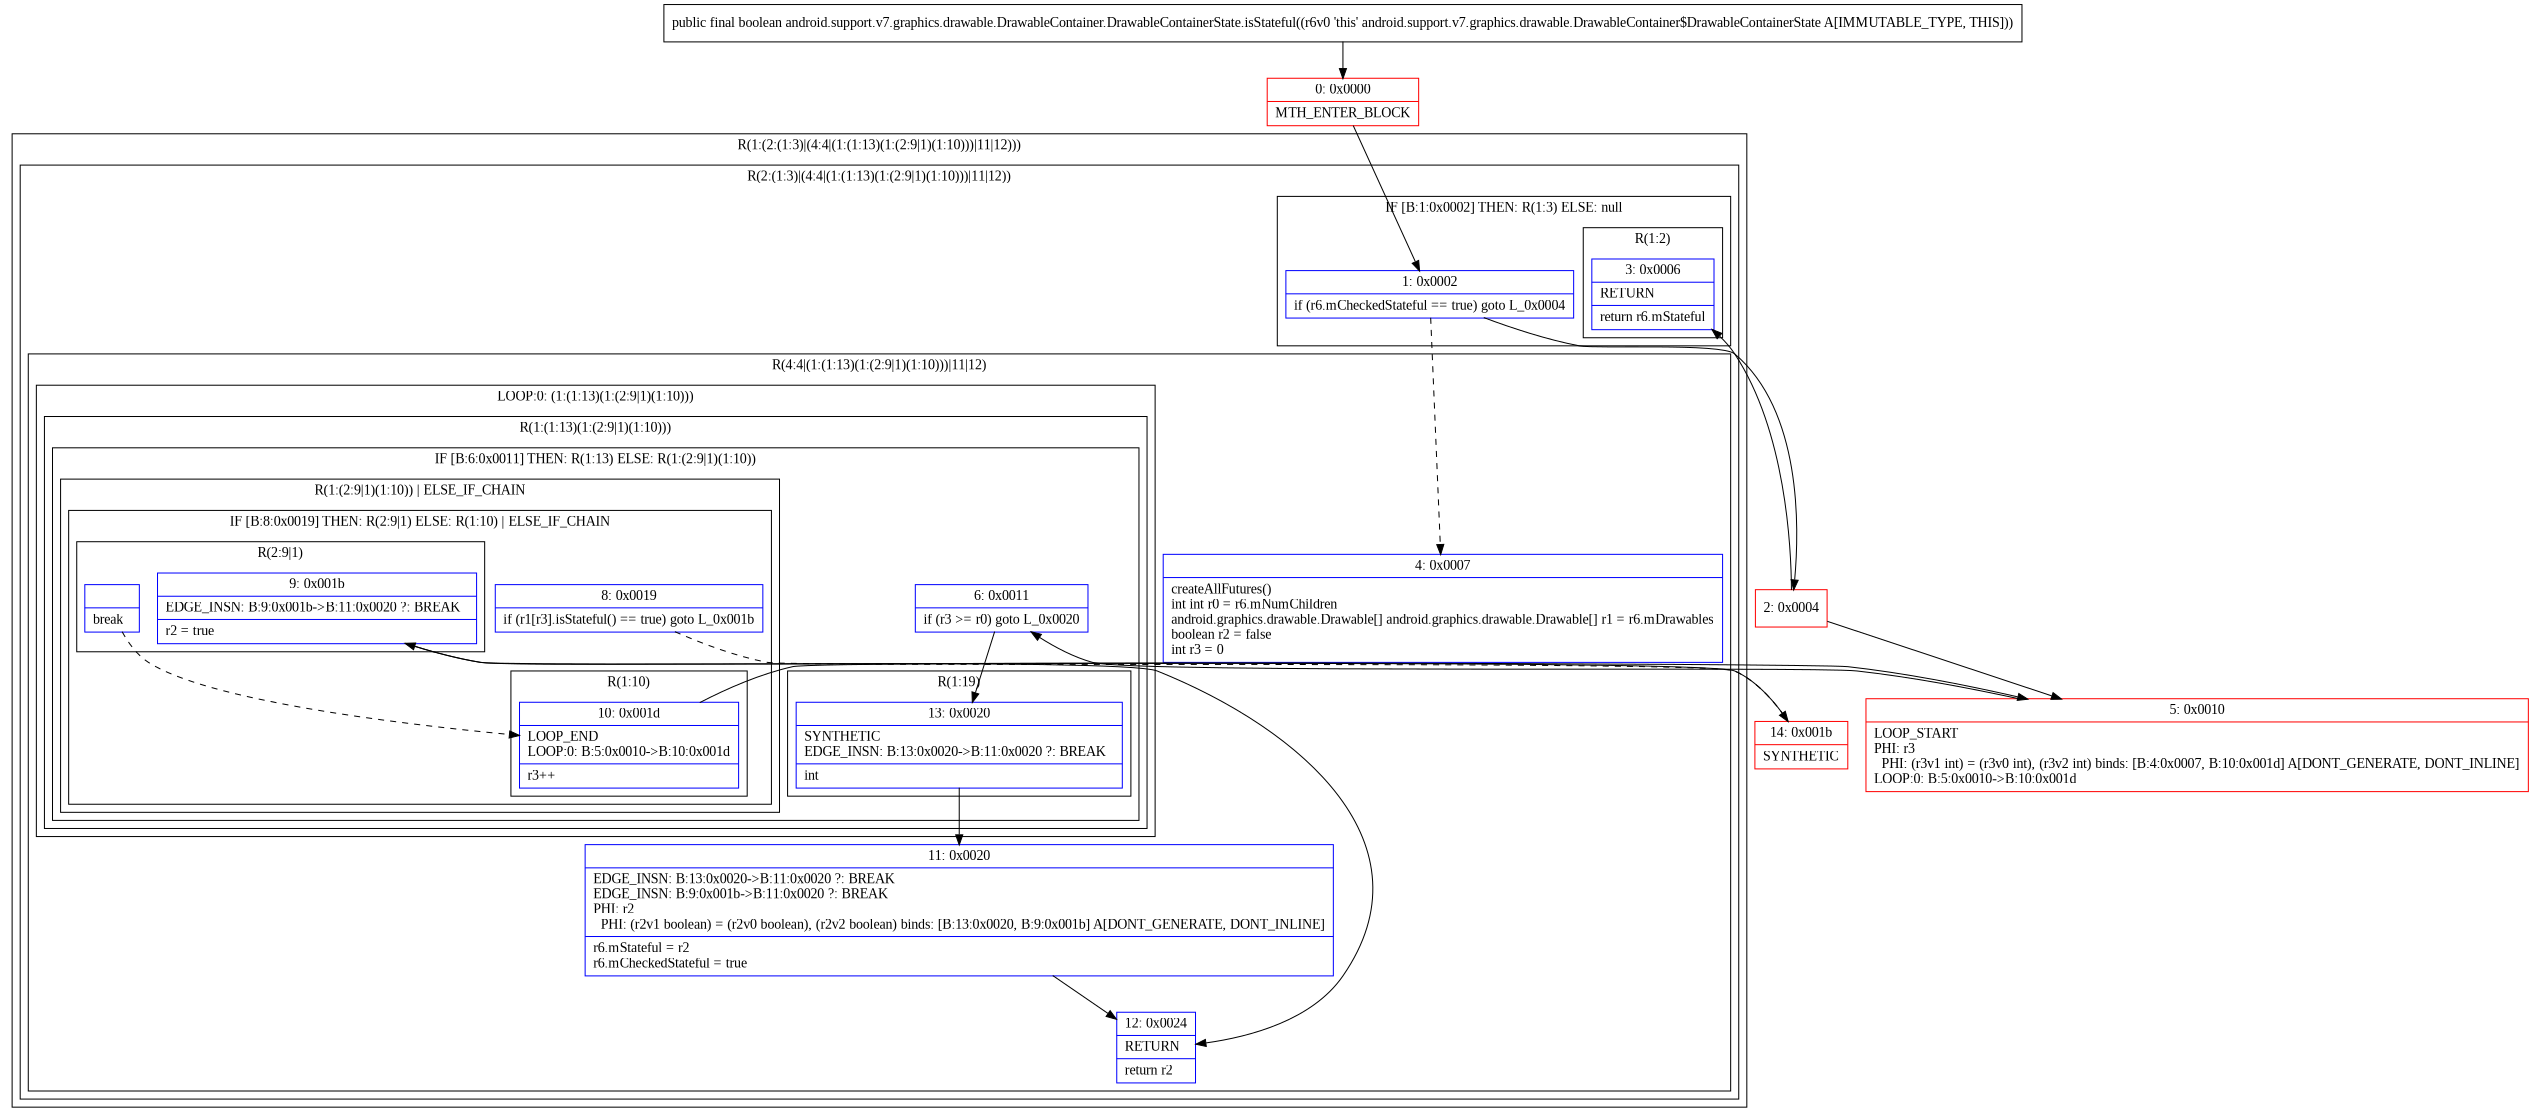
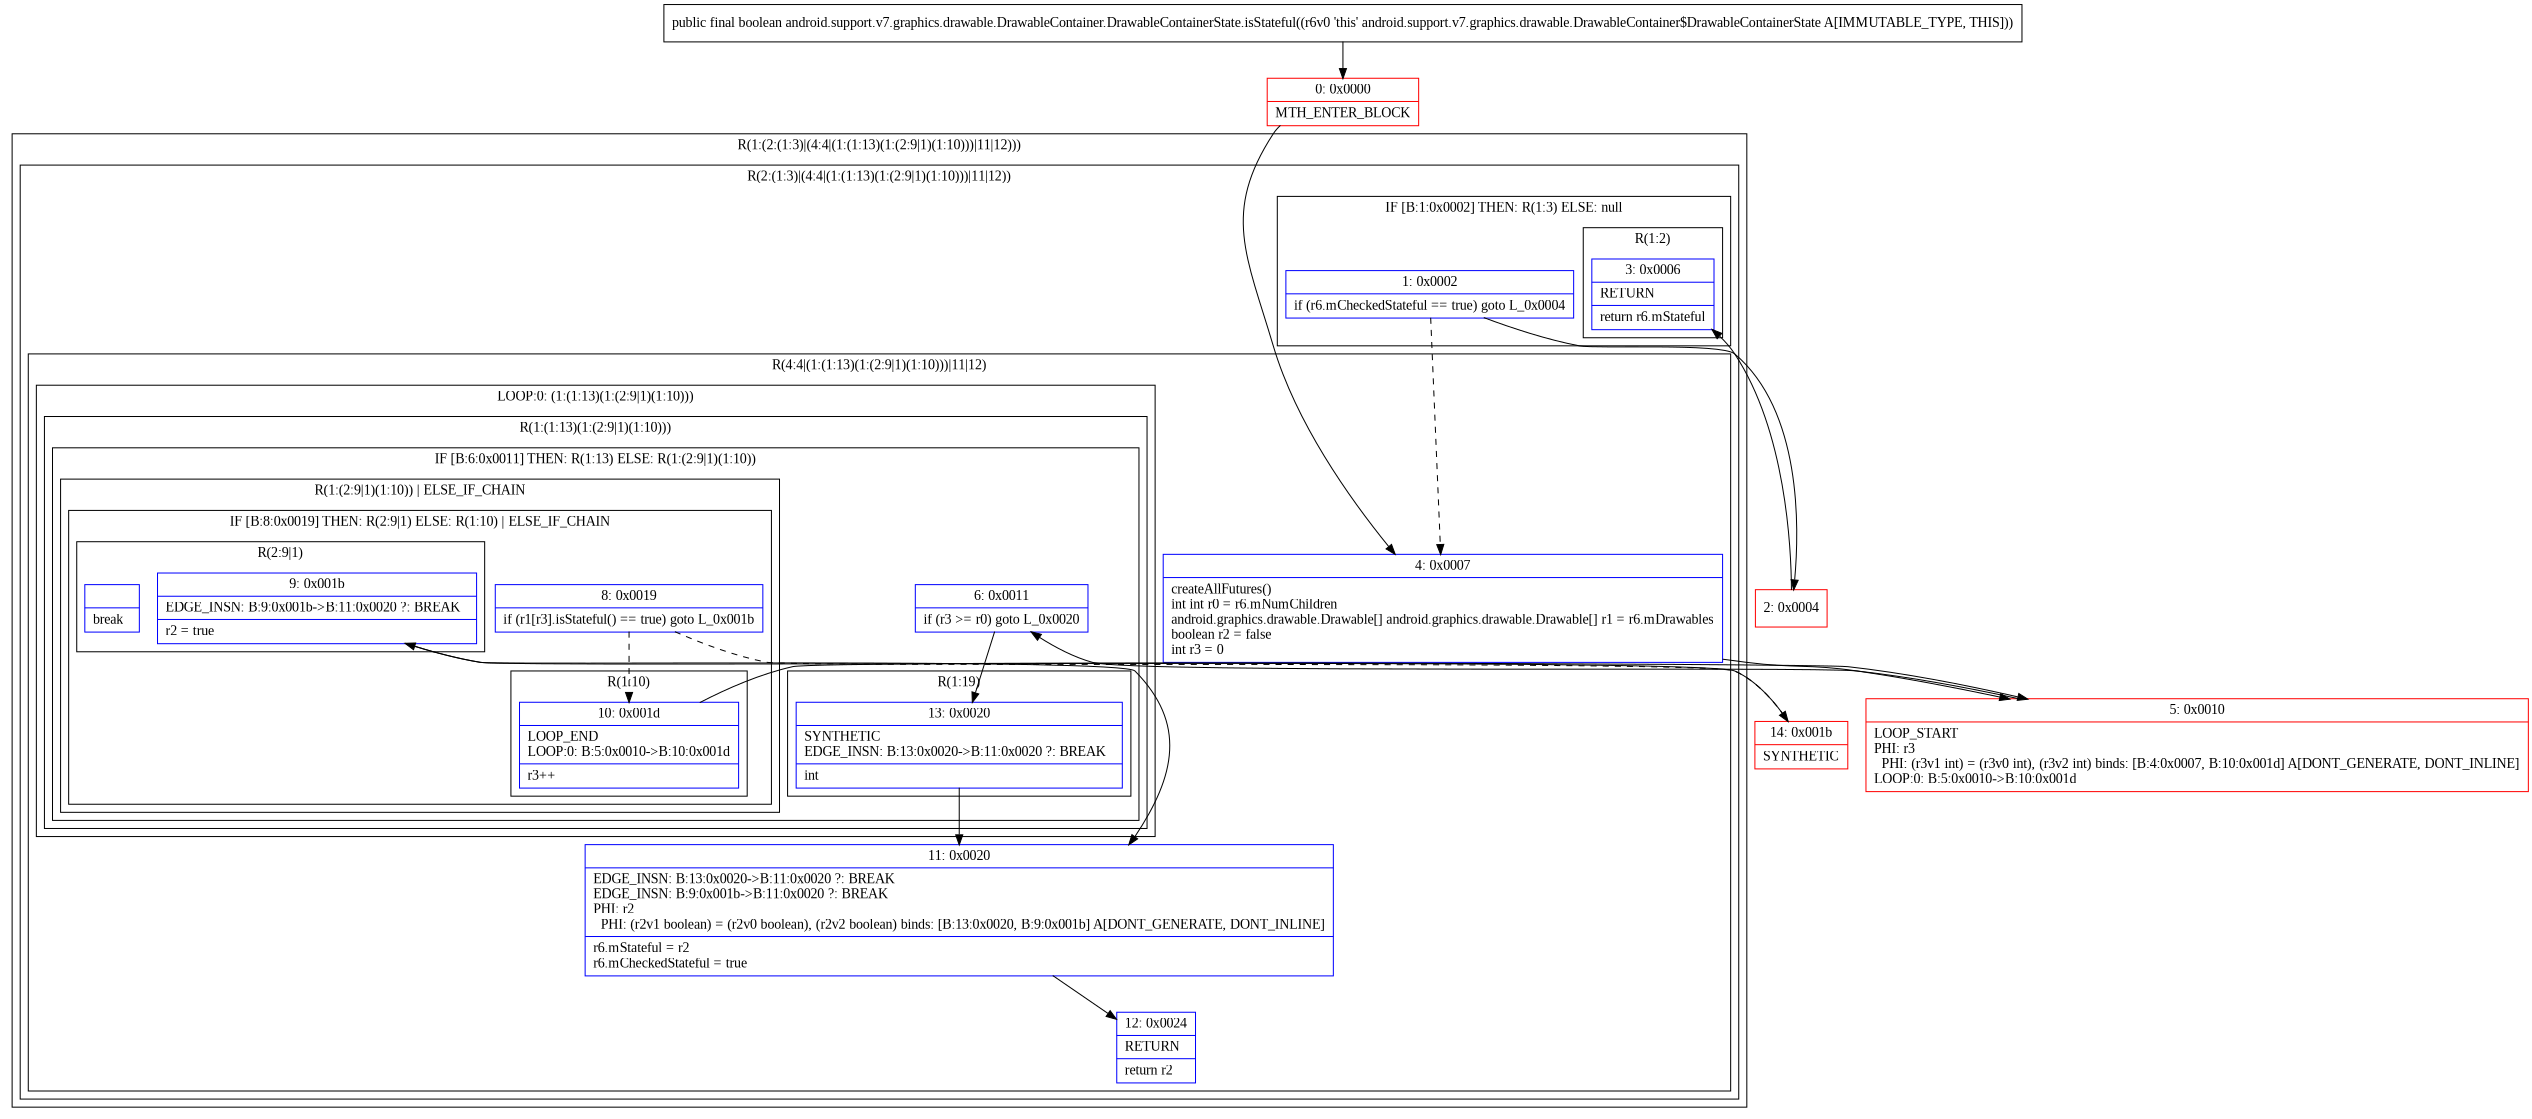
  digraph {
    fontname="Liberation Serif"
    node [color=blue fontname="Liberation Serif" shape=record]
    edge [fontname="Liberation Serif"]
    n1 [label="{3\:\ 0x0006|RETURN\l|return r6.mStateful\l}"]
    n2 [label="{1\:\ 0x0002|if (r6.mCheckedStateful == true) goto L_0x0004\l}"]
    n3 [label="{13\:\ 0x0020|SYNTHETIC\lEDGE_INSN: B:13:0x0020\-\>B:11:0x0020 ?: BREAK  \l|int\l}"]
    n4 [label="{9\:\ 0x001b|EDGE_INSN: B:9:0x001b\-\>B:11:0x0020 ?: BREAK  \l|r2 = true\l}"]
    n5 [label="{|break\l}"]
    n6 [label="{10\:\ 0x001d|LOOP_END\lLOOP:0: B:5:0x0010\-\>B:10:0x001d\l|r3++\l}"]
    n7 [label="{8\:\ 0x0019|if (r1[r3].isStateful() == true) goto L_0x001b\l}"]
    n8 [label="{6\:\ 0x0011|if (r3 \>= r0) goto L_0x0020\l}"]
    n9 [label="{4\:\ 0x0007|createAllFutures()\lint int r0 = r6.mNumChildren\landroid.graphics.drawable.Drawable[] android.graphics.drawable.Drawable[] r1 = r6.mDrawables\lboolean r2 = false\lint r3 = 0\l}"]
    n10 [label="{11\:\ 0x0020|EDGE_INSN: B:13:0x0020\-\>B:11:0x0020 ?: BREAK  \lEDGE_INSN: B:9:0x001b\-\>B:11:0x0020 ?: BREAK  \lPHI: r2 \l  PHI: (r2v1 boolean) = (r2v0 boolean), (r2v2 boolean) binds: [B:13:0x0020, B:9:0x001b] A[DONT_GENERATE, DONT_INLINE]\l|r6.mStateful = r2\lr6.mCheckedStateful = true\l}"]
    n11 [label="{12\:\ 0x0024|RETURN\l|return r2\l}"]
    n12 [color=red label="{2\:\ 0x0004}"]
    n13 [color=red label="{5\:\ 0x0010|LOOP_START\lPHI: r3 \l  PHI: (r3v1 int) = (r3v0 int), (r3v2 int) binds: [B:4:0x0007, B:10:0x001d] A[DONT_GENERATE, DONT_INLINE]\lLOOP:0: B:5:0x0010\-\>B:10:0x001d\l}"]
    n14 [color=red label="{14\:\ 0x001b|SYNTHETIC\l}"]
    n15 [color=red label="{0\:\ 0x0000|MTH_ENTER_BLOCK\l}"]
    n16 [label="{public final boolean android.support.v7.graphics.drawable.DrawableContainer.DrawableContainerState.isStateful((r6v0 'this' android.support.v7.graphics.drawable.DrawableContainer$DrawableContainerState A[IMMUTABLE_TYPE, THIS])) }" color=""]
    subgraph cluster_1 {
      label="R(1:(2:(1:3)|(4:4|(1:(1:13)(1:(2:9|1)(1:10)))|11|12)))"
      subgraph cluster_2 {
        label="R(2:(1:3)|(4:4|(1:(1:13)(1:(2:9|1)(1:10)))|11|12))"
        subgraph cluster_3 {
          label="IF [B:1:0x0002] THEN: R(1:3) ELSE: null"
          n2
          subgraph cluster_4 {
            label="R(1:2)"
            n1
          }
        }
        subgraph cluster_5 {
          label="R(4:4|(1:(1:13)(1:(2:9|1)(1:10)))|11|12)"
          n9
          n10
          n11
          subgraph cluster_6 {
            label="LOOP:0: (1:(1:13)(1:(2:9|1)(1:10)))"
            subgraph cluster_7 {
              label="R(1:(1:13)(1:(2:9|1)(1:10)))"
              subgraph cluster_8 {
                label="IF [B:6:0x0011] THEN: R(1:13) ELSE: R(1:(2:9|1)(1:10))"
                n8
                subgraph cluster_9 {
                  label="R(1:19)"
                  n3
                }
                subgraph cluster_10 {
                  label="R(1:(2:9|1)(1:10)) | ELSE_IF_CHAIN\l"
                  subgraph cluster_11 {
                    label="IF [B:8:0x0019] THEN: R(2:9|1) ELSE: R(1:10) | ELSE_IF_CHAIN\l"
                    n7
                    subgraph cluster_12 {
                      label="R(2:9|1)"
                      n4
                      n5
                    }
                    subgraph cluster_13 {
                      label="R(1:10)"
                      n6
                    }
                  }
                }
              }
            }
          }
        }
      }
    }
    n2 -> n9 [style=dashed]
    n2 -> n12
    n3 -> n10
-   n4 -> n11
+   n4 -> n10
    n6 -> n13
-   n5 -> n6 [style=dashed]
+   n7 -> n6 [style=dashed]
    n7 -> n14 [style=dashed]
    n8 -> n3
-   n12 -> n13
+   n9 -> n13
    n10 -> n11
    n12 -> n1
    n13 -> n8
    n14 -> n4
-   n15 -> n2
+   n15 -> n9
    n16 -> n15
  }
